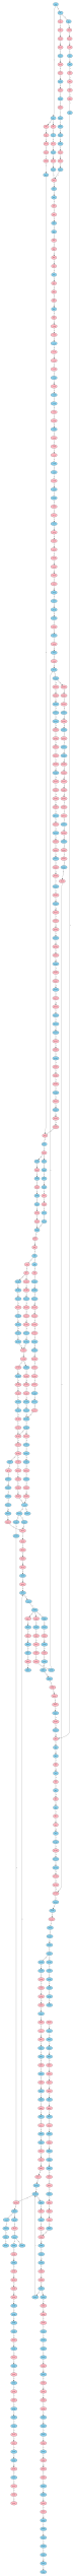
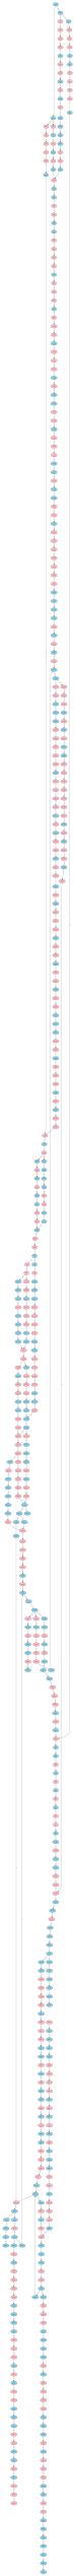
  strict digraph {
    fontname="Roboto Mono"
    node [fillcolor=lightpink fontname="Roboto Mono" style=filled]
    edge [arrowhead=normal fontname="Roboto Mono"]
    S0 [fillcolor=skyblue]
    S1 [fillcolor=skyblue]
    S2 [fillcolor=skyblue]
    S3
    S4
    S5
    S6 [fillcolor=skyblue]
    S7 [fillcolor=skyblue]
    S8
    S9
    S10
    S11
    S12
    S13
    S14
    S15 [fillcolor=skyblue]
    S16
    S17
    S18
    S19
    S20
    S21 [fillcolor=skyblue]
    S22 [fillcolor=skyblue]
    S23 [fillcolor=skyblue]
    S24 [fillcolor=skyblue]
    S25
    S26 [fillcolor=skyblue]
    S27
    S28
    S29
    S30
    S31 [fillcolor=skyblue]
    S32 [fillcolor=skyblue]
    S33 [fillcolor=skyblue]
    S34
    S35 [fillcolor=skyblue]
    S36
    S37
    S38
    S39
    S40 [fillcolor=skyblue]
    S41 [fillcolor=skyblue]
    S42 [fillcolor=skyblue]
    S43
    S44
    S45
    S46 [fillcolor=skyblue]
    S47
    S48 [fillcolor=skyblue]
    S49 [fillcolor=skyblue]
    S50 [fillcolor=skyblue]
    S51 [fillcolor=skyblue]
    S52 [fillcolor=skyblue]
    S53
    S54 [fillcolor=skyblue]
    S55
    S56 [fillcolor=skyblue]
    S57 [fillcolor=skyblue]
    S58 [fillcolor=skyblue]
    S59
    S60 [fillcolor=skyblue]
    S61
    S62 [fillcolor=skyblue]
    S63 [fillcolor=skyblue]
    S64
    S65 [fillcolor=skyblue]
    S66
    S67 [fillcolor=skyblue]
    S68
    S69
    S70
    S71 [fillcolor=skyblue]
    S72
    S73 [fillcolor=skyblue]
    S74
    S75
    S76 [fillcolor=skyblue]
    S77
    S78
    S79 [fillcolor=skyblue]
    S80 [fillcolor=skyblue]
    S81 [fillcolor=skyblue]
    S82 [fillcolor=skyblue]
    S83
    S84
    S85
    S86
    S87
    S88 [fillcolor=skyblue]
    S89
    S90 [fillcolor=skyblue]
    S91
    S92 [fillcolor=skyblue]
    S93
    S94 [fillcolor=skyblue]
    S95
    S96
    S97
    S98
    S99 [fillcolor=skyblue]
    S100
    S101
    S102 [fillcolor=skyblue]
    S103 [fillcolor=skyblue]
    S104 [fillcolor=skyblue]
    S105
    S106
    S107 [fillcolor=skyblue]
    S108 [fillcolor=skyblue]
    S109
    S110 [fillcolor=skyblue]
    S111 [fillcolor=skyblue]
    S112 [fillcolor=skyblue]
    S113 [fillcolor=skyblue]
    S114 [fillcolor=skyblue]
    S115
    S116
    S117
    S118
    S119 [fillcolor=skyblue]
    S120
    S121
    S122 [fillcolor=skyblue]
    S123
    S124
    S125
    S126
    S127 [fillcolor=skyblue]
    S128
    S129
    S130 [fillcolor=skyblue]
    S131 [fillcolor=skyblue]
    S132 [fillcolor=skyblue]
    S133
    S134
    S135
    S136 [fillcolor=skyblue]
    S137 [fillcolor=skyblue]
    S138 [fillcolor=skyblue]
    S139 [fillcolor=skyblue]
    S140 [fillcolor=skyblue]
    S141
    S142 [fillcolor=skyblue]
    S143 [fillcolor=skyblue]
    S144 [fillcolor=skyblue]
    S145
    S146
    S147
    S148
    S149 [fillcolor=skyblue]
    S150
    S151
    S152 [fillcolor=skyblue]
    S153
    S154
    S155 [fillcolor=skyblue]
    S156
    S157 [fillcolor=skyblue]
    S158 [fillcolor=skyblue]
    S159
    S160
    S161
    S162 [fillcolor=skyblue]
    S163
    S164
    S165
    S166 [fillcolor=skyblue]
    S167 [fillcolor=skyblue]
    S168
    S169 [fillcolor=skyblue]
    S170 [fillcolor=skyblue]
    S171 [fillcolor=skyblue]
    S172 [fillcolor=skyblue]
    S173 [fillcolor=skyblue]
    S174
    S175 [fillcolor=skyblue]
    S176 [fillcolor=skyblue]
    S177
    S178 [fillcolor=skyblue]
    S179 [fillcolor=skyblue]
    S180 [fillcolor=skyblue]
    S181 [fillcolor=skyblue]
    S182
    S183
    S184 [fillcolor=skyblue]
    S185 [fillcolor=skyblue]
    S186 [fillcolor=skyblue]
    S187
    S188
    S189 [fillcolor=skyblue]
    S190
    S191
    S192
    S193
    S194 [fillcolor=skyblue]
    S195 [fillcolor=skyblue]
    S196 [fillcolor=skyblue]
    S197
    S198
    S199 [fillcolor=skyblue]
    S200 [fillcolor=skyblue]
    S201 [fillcolor=skyblue]
    S202
    S203 [fillcolor=skyblue]
    S205
    S206 [fillcolor=skyblue]
    S207 [fillcolor=skyblue]
    S208
    S209
    S211
    S212
    S213
    S214
    S215
    S216 [fillcolor=skyblue]
    S210
    S217 [fillcolor=skyblue]
    S218 [fillcolor=skyblue]
    S219 [fillcolor=skyblue]
    S220
    S221
    S222 [fillcolor=skyblue]
    S223
    S224
    S225 [fillcolor=skyblue]
    S226
    S227 [fillcolor=skyblue]
    S228 [fillcolor=skyblue]
    S229
    S230
    S231 [fillcolor=skyblue]
    S232
    S233 [fillcolor=skyblue]
    S234 [fillcolor=skyblue]
    S235
    S236 [fillcolor=skyblue]
    S237 [fillcolor=skyblue]
    S238
    S239
    S240
    S241 [fillcolor=skyblue]
    S242 [fillcolor=skyblue]
    S243 [fillcolor=skyblue]
    S244 [fillcolor=skyblue]
    S245
    S246
    S247 [fillcolor=skyblue]
    S248 [fillcolor=skyblue]
    S249
    S250
    S251
    S252
    S253
    S254 [fillcolor=skyblue]
    S255 [fillcolor=skyblue]
    S256
    S257
    S258
    S259
    S260 [fillcolor=skyblue]
    S261 [fillcolor=skyblue]
    S262 [fillcolor=skyblue]
    S263
    S264 [fillcolor=skyblue]
    S265
    S266
    S267 [fillcolor=skyblue]
    S268
    S269 [fillcolor=skyblue]
    S270 [fillcolor=skyblue]
    S271 [fillcolor=skyblue]
    S272 [fillcolor=skyblue]
    S273 [fillcolor=skyblue]
    S274
    S275 [fillcolor=skyblue]
    S276
    S277
    S278
    S279 [fillcolor=skyblue]
    S280 [fillcolor=skyblue]
    S281 [fillcolor=skyblue]
    S282 [fillcolor=skyblue]
    S283 [fillcolor=skyblue]
    S284 [fillcolor=skyblue]
    S285
    S286
    S287 [fillcolor=skyblue]
    S288 [fillcolor=skyblue]
    S293 [fillcolor=skyblue]
    S289 [fillcolor=skyblue]
    S290
    S291 [fillcolor=skyblue]
    S292 [fillcolor=skyblue]
    S294
    S295 [fillcolor=skyblue]
    S296
    S297 [fillcolor=skyblue]
    S298
    S299
    S300 [fillcolor=skyblue]
    S301 [fillcolor=skyblue]
    S302 [fillcolor=skyblue]
    S303 [fillcolor=skyblue]
    S304
    S305 [fillcolor=skyblue]
    S306
    S307
    S308 [fillcolor=skyblue]
    S309
    S310
    S311
    S312
    S313 [fillcolor=skyblue]
    S314 [fillcolor=skyblue]
    S315 [fillcolor=skyblue]
    S316 [fillcolor=skyblue]
    S317
    S318 [fillcolor=skyblue]
    S319
    S320 [fillcolor=skyblue]
    S321
    S322
    S323
    S324
    S325 [fillcolor=skyblue]
    S326 [fillcolor=skyblue]
    S327
    S328
    S329 [fillcolor=skyblue]
    S330 [fillcolor=skyblue]
    S331
    S332
    S333 [fillcolor=skyblue]
    S334
    S335
    S336
    S337 [fillcolor=skyblue]
    S338
    S339
    S340 [fillcolor=skyblue]
    S341
    S342
    S343 [fillcolor=skyblue]
    S344
    S345
    S346 [fillcolor=skyblue]
    S347
    S348 [fillcolor=skyblue]
    S349 [fillcolor=skyblue]
    S350
    S351 [fillcolor=skyblue]
    S352 [fillcolor=skyblue]
    S353 [fillcolor=skyblue]
    S354 [fillcolor=skyblue]
    S355 [fillcolor=skyblue]
    S356 [fillcolor=skyblue]
    S357
    S358 [fillcolor=skyblue]
    S359 [fillcolor=skyblue]
    S360
    S361 [fillcolor=skyblue]
    S362 [fillcolor=skyblue]
    S363
    S364
    S365 [fillcolor=skyblue]
    S366
    S367
    S368 [fillcolor=skyblue]
    S369
    S370
    S371
-   S372 [fillcolor=skyblue]
+   S372
    S373 [fillcolor=skyblue]
    S374
    S375 [fillcolor=skyblue]
    S376
    S377
    S378 [fillcolor=skyblue]
    S379
    S380 [fillcolor=skyblue]
    S381 [fillcolor=skyblue]
    S382 [fillcolor=skyblue]
    S383
    S384
    S385
    S386
    S387
    S388
    S389 [fillcolor=skyblue]
    S390
    S391 [fillcolor=skyblue]
    S392 [fillcolor=skyblue]
    S393 [fillcolor=skyblue]
    S394
    S395
    S396
    S397 [fillcolor=skyblue]
    S398 [fillcolor=skyblue]
    S399
    S400
    S401
    S402
    S403
    S404
    S405 [fillcolor=skyblue]
    S406
    S407
    S408
    S409 [fillcolor=skyblue]
    S410
    S411 [fillcolor=skyblue]
    S412
    S413 [fillcolor=skyblue]
    S414 [fillcolor=skyblue]
    S415
    S416 [fillcolor=skyblue]
    S417
    S418 [fillcolor=skyblue]
    S419 [fillcolor=skyblue]
    S420
    S421
    S422 [fillcolor=skyblue]
    S423
    S424 [fillcolor=skyblue]
    S425 [fillcolor=skyblue]
    S426 [fillcolor=skyblue]
    S427
    S428
    S429 [fillcolor=skyblue]
    S430
    S431 [fillcolor=skyblue]
    S432
    S433
    S434 [fillcolor=skyblue]
    S435
    S436 [fillcolor=skyblue]
    S437 [fillcolor=skyblue]
    S438
    S439
    S440
    S441
    S442
    S443 [fillcolor=skyblue]
    S444
    S445
    S446
    S447
    S448
    S449 [fillcolor=skyblue]
    S450 [fillcolor=skyblue]
    S451
    S452 [fillcolor=skyblue]
    S453
    S454 [fillcolor=skyblue]
    S455
    S456
    S457 [fillcolor=skyblue]
    S458 [fillcolor=skyblue]
    S459
    S460
    S461
    S462
    S463 [fillcolor=skyblue]
    S464
    S465
    S466 [fillcolor=skyblue]
    S467
    S468 [fillcolor=skyblue]
    S469 [fillcolor=skyblue]
    S470
    S471
    S472
    S473
    S474 [fillcolor=skyblue]
    S475 [fillcolor=skyblue]
    S476 [fillcolor=skyblue]
    S477 [fillcolor=skyblue]
    S478 [fillcolor=skyblue]
    S479 [fillcolor=skyblue]
    S480 [fillcolor=skyblue]
    S481
    S482 [fillcolor=skyblue]
    S483
    S484 [fillcolor=skyblue]
    S485 [fillcolor=skyblue]
    S486 [fillcolor=skyblue]
    S487
    S488
    S489
    S490 [fillcolor=skyblue]
    S491
    S492 [fillcolor=skyblue]
    S493
    S494
    S0 -> S1 [label=T]
    S0 -> S2 [arrowhead=odot label=C]
    S1 -> S3 [label=T]
    S1 -> S4 [label=C]
    S2 -> S5 [arrowhead=odot label=G]
    S2 -> S6 [arrowhead=odot label=C]
    S3 -> S7 [arrowhead=odot label=G]
    S4 -> S8 [label=A]
    S5 -> S9 [arrowhead=odot label=A]
    S6 -> S10 [label=T]
    S7 -> S11 [arrowhead=odot label=G]
    S8 -> S12 [label=T]
    S9 -> S13 [label=C]
    S10 -> S14 [label=T]
    S11 -> S15 [label=T]
    S12 -> S16 [arrowhead=odot label=G]
    S13 -> S17 [label=T]
    S14 -> S18 [label=C]
    S15 -> S19 [label=A]
    S16 -> S20 [arrowhead=odot label=T]
    S17 -> S21 [arrowhead=odot label=C]
    S18 -> S22 [arrowhead=odot label=C]
    S19 -> S23 [label=C]
    S20 -> S24 [label=A]
    S21 -> S25 [label=G]
    S22 -> S26 [label=T]
    S23 -> S27 [arrowhead=odot label=T]
    S24 -> S28 [label=C]
    S25 -> S29 [arrowhead=odot label=G]
    S26 -> S30 [arrowhead=odot label=C]
    S27 -> S31 [label=T]
    S28 -> S32 [arrowhead=odot label=C]
    S29 -> S33 [label=T]
    S30 -> S34 [arrowhead=odot label=A]
    S31 -> S35 [label=T]
    S32 -> S36 [arrowhead=odot label=C]
    S33 -> S37 [label=G]
    S34 -> S38 [arrowhead=odot label=T]
    S35 -> S39 [arrowhead=odot label=C]
    S36 -> S40 [label=G]
    S36 -> S41 [label=C]
    S37 -> S42 [arrowhead=odot label=T]
    S38 -> S43 [arrowhead=odot label=G]
    S39 -> S44 [arrowhead=odot label=C]
    S40 -> S45 [label=C]
    S41 -> S46 [arrowhead=odot label=C]
    S42 -> S47 [arrowhead=odot label=G]
    S43 -> S48 [arrowhead=odot label=T]
    S44 -> S49 [label=T]
    S45 -> S50 [label=A]
    S46 -> S51 [arrowhead=odot label=A]
    S47 -> S52 [arrowhead=odot label=T]
    S48 -> S53 [label=A]
    S49 -> S54 [arrowhead=odot label=C]
    S50 -> S55 [arrowhead=odot label=C]
    S51 -> S56 [label=C]
    S52 -> S57 [arrowhead=odot label=T]
    S53 -> S58 [label=T]
    S54 -> S59 [arrowhead=odot label=T]
    S55 -> S60 [label=A]
    S56 -> S61 [arrowhead=odot label=A]
    S57 -> S62 [label=G]
    S58 -> S63 [label=C]
    S59 -> S64 [arrowhead=odot label=A]
    S60 -> S65 [arrowhead=odot label=C]
    S61 -> S66 [label=C]
    S62 -> S67 [label=G]
    S63 -> S68 [arrowhead=odot label=T]
    S64 -> S69 [label=T]
    S65 -> S70 [label=C]
    S66 -> S71 [arrowhead=odot label=C]
    S67 -> S72 [label=T]
    S68 -> S73 [label=A]
    S69 -> S74 [label=C]
    S70 -> S75 [label=T]
    S71 -> S76 [arrowhead=odot label=T]
    S72 -> S77 [label=A]
    S73 -> S78 [arrowhead=odot label=G]
    S74 -> S79 [arrowhead=odot label=A]
    S75 -> S80 [label=C]
    S76 -> S80 [arrowhead=odot label=C]
    S77 -> S81 [label=C]
    S78 -> S82 [arrowhead=odot label=T]
    S79 -> S83 [label=A]
    S80 -> S84 [arrowhead=odot label=C]
    S81 -> S27 [label=T]
    S82 -> S85 [label=G]
    S83 -> S86 [arrowhead=odot label=G]
    S84 -> S87 [label=A]
    S85 -> S88 [label=A]
    S86 -> S89 [arrowhead=odot label=A]
    S87 -> S90 [arrowhead=odot label=C]
    S88 -> S91 [arrowhead=odot label=T]
    S89 -> S92 [label=C]
    S90 -> S93 [arrowhead=odot label=C]
    S90 -> S94 [arrowhead=odot label=T]
    S91 -> S95 [label=T]
    S92 -> S96 [arrowhead=odot label=G]
    S93 -> S97 [arrowhead=odot label=G]
    S94 -> S98 [arrowhead=odot label=C]
    S95 -> S99 [label=C]
    S96 -> S100 [label=G]
    S97 -> S101 [label=T]
    S97 -> S102 [label=A]
    S98 -> S103 [arrowhead=odot label=T]
    S99 -> S104 [arrowhead=odot label=T]
    S100 -> S105 [label=A]
    S101 -> S106 [label=T]
    S102 -> S107 [label=T]
    S103 -> S108 [label=T]
    S104 -> S109 [arrowhead=odot label=T]
    S105 -> S110 [label=G]
    S106 -> S111 [label=A]
    S107 -> S112 [label=A]
    S108 -> S113 [arrowhead=odot label=A]
    S109 -> S114 [label=C]
    S110 -> S115 [arrowhead=odot label=G]
    S111 -> S116 [arrowhead=odot label=A]
    S112 -> S117 [arrowhead=odot label=A]
    S113 -> S118 [label=G]
    S114 -> S119 [label=T]
    S115 -> S120 [label=A]
    S116 -> S121 [arrowhead=odot label=G]
    S117 -> S122 [arrowhead=odot label=G]
    S118 -> S123 [label=A]
    S119 -> S124 [label=A]
    S120 -> S125 [arrowhead=odot label=C]
    S121 -> S126 [label=T]
    S122 -> S127 [label=T]
    S123 -> S128 [arrowhead=odot label=C]
    S124 -> S129 [arrowhead=odot label=A]
    S125 -> S130 [arrowhead=odot label=C]
    S126 -> S131 [arrowhead=odot label=G]
    S127 -> S132 [label=G]
    S128 -> S133 [arrowhead=odot label=G]
    S129 -> S134 [arrowhead=odot label=G]
    S130 -> S135 [label=C]
    S131 -> S136 [label=G]
    S132 -> S137 [label=G]
    S133 -> S138 [arrowhead=odot label=G]
    S134 -> S139 [arrowhead=odot label=G]
    S135 -> S140 [label=C]
    S136 -> S141 [label=T]
    S137 -> S141 [label=T]
    S138 -> S142 [label=G]
    S139 -> S143 [label=T]
    S140 -> S144 [arrowhead=odot label=T]
    S141 -> S145 [label=A]
    S142 -> S146 [label=A]
    S143 -> S147 [label=T]
    S144 -> S148 [arrowhead=odot label=C]
    S145 -> S149 [label=C]
    S145 -> S150 [arrowhead=odot label=T]
    S146 -> S151 [arrowhead=odot label=C]
    S147 -> S152 [arrowhead=odot label=T]
    S148 -> S153 [arrowhead=odot label=C]
    S149 -> S154 [arrowhead=odot label=T]
    S150 -> S155 [label=T]
    S151 -> S156 [arrowhead=odot label=T]
    S152 -> S157 [arrowhead=odot label=C]
    S153 -> S158 [label=G]
    S154 -> S159 [label=A]
    S155 -> S160 [label=A]
    S156 -> S161 [arrowhead=odot label=A]
    S157 -> S162 [label=T]
    S158 -> S163 [arrowhead=odot label=G]
    S159 -> S164 [arrowhead=odot label=G]
    S160 -> S165 [label=G]
    S161 -> S166 [arrowhead=odot label=G]
    S162 -> S167 [arrowhead=odot label=C]
    S163 -> S168 [arrowhead=odot label=T]
    S164 -> S169 [label=T]
    S165 -> S170 [arrowhead=odot label=T]
    S166 -> S171 [label=T]
    S167 -> S172 [arrowhead=odot label=C]
    S167 -> S173 [arrowhead=odot label=A]
    S168 -> S174 [label=T]
    S169 -> S175 [label=G]
    S170 -> S176 [label=G]
    S171 -> S177 [arrowhead=odot label=G]
    S172 -> S178 [label=C]
    S173 -> S179 [arrowhead=odot label=C]
    S174 -> S180 [arrowhead=odot label=C]
    S175 -> S181 [label=G]
    S176 -> S182 [arrowhead=odot label=G]
    S177 -> S181 [label=G]
    S178 -> S183 [arrowhead=odot label=C]
    S179 -> S184 [arrowhead=odot label=C]
    S180 -> S185 [arrowhead=odot label=C]
    S181 -> S186 [arrowhead=odot label=T]
    S182 -> S187 [arrowhead=odot label=T]
    S183 -> S188 [arrowhead=odot label=C]
    S184 -> S189 [label=C]
    S185 -> S190 [arrowhead=odot label=A]
    S186 -> S191 [label=T]
    S186 -> S192 [arrowhead=odot label=C]
    S187 -> S192 [label=C]
    S188 -> S193 [label=T]
    S189 -> S194 [arrowhead=odot label=C]
    S190 -> S195 [label=G]
    S191 -> S196 [arrowhead=odot label=G]
    S192 -> S197 [label=G]
    S193 -> S198 [label=A]
    S194 -> S199 [label=G]
    S195 -> S200 [arrowhead=odot label=T]
    S196 -> S201 [arrowhead=odot label=T]
    S197 -> S202 [arrowhead=odot label=T]
    S198 -> S203 [label=C]
    S200 -> S205 [arrowhead=odot label=A]
    S201 -> S206 [label=C]
    S202 -> S207 [arrowhead=odot label=T]
    S202 -> S208 [arrowhead=odot label=C]
    S203 -> S209 [label=A]
    S205 -> S211 [arrowhead=odot label=G]
    S206 -> S212 [arrowhead=odot label=C]
    S207 -> S213 [arrowhead=odot label=C]
    S208 -> S214 [arrowhead=odot label=C]
    S209 -> S215 [arrowhead=odot label=G]
    S211 -> S217 [label=T]
    S212 -> S218 [arrowhead=odot label=T]
    S213 -> S219 [arrowhead=odot label=T]
    S214 -> S220 [label=T]
    S215 -> S221 [label=A]
    S216 -> S222 [arrowhead=odot label=G]
    S210 -> S216 [label=G]
    S217 -> S223 [label=C]
    S218 -> S224 [arrowhead=odot label=A]
    S219 -> S225 [label=A]
    S220 -> S226 [arrowhead=odot label=A]
    S221 -> S227 [label=T]
    S222 -> S228 [label=T]
    S223 -> S229 [label=G]
    S224 -> S230 [label=C]
    S225 -> S231 [arrowhead=odot label=C]
    S226 -> S232 [label=C]
    S227 -> S233 [arrowhead=odot label=C]
    S228 -> S234 [label=C]
    S229 -> S235 [label=T]
    S230 -> S236 [label=T]
    S231 -> S237 [arrowhead=odot label=T]
    S232 -> S236 [arrowhead=odot label=T]
    S233 -> S238 [arrowhead=odot label=G]
    S234 -> S239 [arrowhead=odot label=G]
    S235 -> S240 [arrowhead=odot label=A]
    S236 -> S241 [arrowhead=odot label=G]
    S236 -> S242 [arrowhead=odot label=C]
    S237 -> S243 [label=G]
    S238 -> S244 [arrowhead=odot label=T]
    S239 -> S245 [label=C]
    S240 -> S246 [label=A]
    S241 -> S247 [arrowhead=odot label=A]
    S241 -> S248 [arrowhead=odot label=C]
    S243 -> S249 [label=A]
    S244 -> S250 [arrowhead=odot label=G]
    S245 -> S251 [label=G]
    S246 -> S252 [label=A]
    S247 -> S253 [label=T]
    S248 -> S254 [arrowhead=odot label=T]
    S249 -> S253 [arrowhead=odot label=T]
    S250 -> S255 [label=A]
    S251 -> S256 [label=A]
    S252 -> S257 [arrowhead=odot label=A]
    S253 -> S258 [label=C]
    S254 -> S259 [arrowhead=odot label=C]
    S255 -> S260 [label=C]
    S256 -> S261 [label=C]
    S257 -> S262 [label=C]
    S258 -> S263 [arrowhead=odot label=C]
    S259 -> S264 [label=C]
    S260 -> S265 [arrowhead=odot label=C]
    S261 -> S266 [label=C]
    S262 -> S267 [arrowhead=odot label=C]
    S263 -> S268 [label=A]
    S264 -> S269 [arrowhead=odot label=T]
    S264 -> S270 [label=A]
    S265 -> S271 [label=A]
    S266 -> S272 [label=C]
    S267 -> S273 [label=C]
    S268 -> S274 [label=A]
    S269 -> S275 [arrowhead=odot label=T]
    S270 -> S276 [arrowhead=odot label=A]
    S271 -> S277 [arrowhead=odot label=C]
    S272 -> S278 [arrowhead=odot label=C]
    S273 -> S279 [label=G]
    S274 -> S280 [label=G]
    S275 -> S281 [arrowhead=odot label=G]
    S276 -> S282 [arrowhead=odot label=G]
    S277 -> S283 [arrowhead=odot label=G]
    S278 -> S284 [label=G]
    S279 -> S285 [arrowhead=odot label=T]
    S280 -> S286 [label=G]
    S281 -> S287 [arrowhead=odot label=C]
    S282 -> S288 [arrowhead=odot label=G]
    S282 -> S293 [arrowhead=odot label=A]
    S283 -> S289 [label=T]
    S284 -> S290 [arrowhead=odot label=T]
    S285 -> S291 [label=G]
    S286 -> S292 [label=G]
    S288 -> S292 [label=G]
    S293 -> S298 [arrowhead=odot label=A]
    S289 -> S294 [arrowhead=odot label=A]
    S290 -> S295 [label=A]
    S291 -> S296 [arrowhead=odot label=T]
    S292 -> S297 [label=G]
    S294 -> S299 [label=C]
    S295 -> S300 [arrowhead=odot label=C]
    S296 -> S301 [label=C]
    S297 -> S302 [arrowhead=odot label=T]
    S298 -> S303 [label=C]
    S299 -> S304 [label=T]
    S300 -> S305 [label=C]
    S301 -> S306 [arrowhead=odot label=A]
    S302 -> S307 [label=A]
    S302 -> S308 [arrowhead=odot label=G]
    S302 -> S309 [label=C]
    S303 -> S310 [arrowhead=odot label=A]
    S304 -> S311 [label=C]
    S305 -> S312 [arrowhead=odot label=C]
    S306 -> S313 [label=C]
    S307 -> S314 [label=G]
    S308 -> S315 [arrowhead=odot label=G]
    S309 -> S316 [arrowhead=odot label=G]
    S310 -> S317 [label=G]
    S311 -> S318 [label=C]
    S312 -> S319 [arrowhead=odot label=C]
    S313 -> S320 [arrowhead=odot label=T]
    S314 -> S321 [arrowhead=odot label=T]
    S315 -> S322 [arrowhead=odot label=T]
    S316 -> S323 [arrowhead=odot label=T]
    S317 -> S324 [label=T]
    S318 -> S325 [label=T]
    S319 -> S326 [arrowhead=odot label=T]
    S320 -> S327 [arrowhead=odot label=G]
    S320 -> S328 [label=C]
    S321 -> S329 [label=G]
    S322 -> S330 [label=G]
    S323 -> S331 [arrowhead=odot label=G]
    S324 -> S332 [label=G]
    S325 -> S259 [arrowhead=odot label=C]
    S325 -> S333 [label=T]
    S326 -> S334 [label=T]
    S327 -> S335 [label=G]
    S328 -> S336 [label=G]
    S329 -> S337 [arrowhead=odot label=C]
    S330 -> S338 [label=A]
    S331 -> S339 [arrowhead=odot label=T]
    S332 -> S340 [label=C]
    S333 -> S341 [label=C]
    S334 -> S342 [label=C]
    S335 -> S343 [label=T]
    S336 -> S344 [arrowhead=odot label=T]
    S337 -> S345 [arrowhead=odot label=C]
    S338 -> S346 [arrowhead=odot label=C]
    S339 -> S347 [arrowhead=odot label=C]
    S340 -> S348 [arrowhead=odot label=A]
    S341 -> S349 [label=C]
    S342 -> S350 [label=C]
    S343 -> S351 [arrowhead=odot label=A]
    S344 -> S352 [arrowhead=odot label=G]
    S345 -> S353 [label=A]
    S346 -> S354 [arrowhead=odot label=A]
    S347 -> S355 [arrowhead=odot label=A]
    S348 -> S356 [label=C]
    S349 -> S357 [arrowhead=odot label=G]
    S350 -> S358 [arrowhead=odot label=G]
    S351 -> S359 [arrowhead=odot label=C]
    S352 -> S360 [label=T]
    S354 -> S361 [label=C]
    S355 -> S313 [arrowhead=odot label=C]
    S356 -> S362 [arrowhead=odot label=C]
    S357 -> S363 [arrowhead=odot label=G]
    S358 -> S363 [label=G]
    S359 -> S364 [label=C]
    S360 -> S365 [label=A]
    S361 -> S366 [arrowhead=odot label=T]
    S362 -> S367 [arrowhead=odot label=G]
    S363 -> S368 [label=G]
    S364 -> S369 [arrowhead=odot label=T]
    S365 -> S370 [arrowhead=odot label=T]
    S366 -> S371 [label=C]
    S367 -> S372 [label=A]
    S368 -> S373 [arrowhead=odot label=T]
    S369 -> S374 [label=C]
    S370 -> S375 [arrowhead=odot label=T]
    S371 -> S376 [arrowhead=odot label=A]
    S372 -> S377 [arrowhead=odot label=A]
    S373 -> S378 [label=A]
    S374 -> S379 [arrowhead=odot label=T]
    S375 -> S380 [label=T]
    S376 -> S381 [label=T]
    S377 -> S382 [label=C]
    S378 -> S383 [label=C]
    S379 -> S384 [arrowhead=odot label=T]
    S380 -> S385 [label=G]
    S381 -> S386 [arrowhead=odot label=G]
    S382 -> S387 [arrowhead=odot label=G]
    S383 -> S388 [label=T]
    S384 -> S389 [label=G]
    S385 -> S390 [label=G]
    S386 -> S391 [label=T]
    S387 -> S392 [label=C]
    S388 -> S393 [label=C]
    S389 -> S394 [arrowhead=odot label=G]
    S390 -> S395 [label=T]
    S391 -> S53 [label=A]
    S392 -> S396 [arrowhead=odot label=A]
    S393 -> S397 [label=C]
    S393 -> S398 [label=T]
    S394 -> S399 [arrowhead=odot label=T]
    S395 -> S400 [label=G]
    S396 -> S401 [arrowhead=odot label=A]
    S397 -> S325 [label=T]
    S398 -> S402 [label=T]
    S399 -> S403 [arrowhead=odot label=G]
    S400 -> S404 [label=G]
    S401 -> S405 [arrowhead=odot label=A]
    S402 -> S406 [label=A]
    S403 -> S407 [label=T]
    S404 -> S408 [arrowhead=odot label=T]
    S405 -> S409 [label=C]
    S406 -> S410 [arrowhead=odot label=C]
    S407 -> S411 [arrowhead=odot label=A]
    S408 -> S412 [arrowhead=odot label=C]
    S409 -> S413 [arrowhead=odot label=A]
    S410 -> S414 [arrowhead=odot label=T]
    S411 -> S415 [label=T]
    S412 -> S416 [arrowhead=odot label=C]
    S413 -> S417 [arrowhead=odot label=G]
    S414 -> S418 [arrowhead=odot label=T]
    S415 -> S419 [arrowhead=odot label=A]
    S416 -> S420 [label=T]
    S417 -> S421 [label=T]
    S418 -> S422 [arrowhead=odot label=A]
    S419 -> S423 [label=T]
    S420 -> S424 [label=T]
    S421 -> S425 [arrowhead=odot label=A]
    S422 -> S426 [arrowhead=odot label=C]
    S423 -> S427 [arrowhead=odot label=T]
    S424 -> S428 [arrowhead=odot label=C]
    S425 -> S429 [label=A]
    S426 -> S430 [label=G]
    S427 -> S431 [label=T]
    S428 -> S432 [arrowhead=odot label=T]
    S429 -> S433 [label=A]
    S430 -> S434 [label=A]
    S431 -> S435 [arrowhead=odot label=A]
    S432 -> S436 [arrowhead=odot label=A]
    S433 -> S437 [arrowhead=odot label=G]
    S434 -> S438 [arrowhead=odot label=C]
    S435 -> S439 [label=T]
    S436 -> S440 [label=A]
    S437 -> S441 [arrowhead=odot label=A]
    S438 -> S442 [label=A]
    S439 -> S443 [arrowhead=odot label=T]
    S440 -> S134 [label=G]
    S441 -> S444 [arrowhead=odot label=G]
    S442 -> S445 [label=G]
    S443 -> S446 [arrowhead=odot label=T]
    S444 -> S447 [arrowhead=odot label=G]
    S445 -> S448 [arrowhead=odot label=T]
    S446 -> S449 [label=C]
    S448 -> S450 [label=G]
    S449 -> S451 [label=C]
    S450 -> S452 [label=C]
    S451 -> S453 [arrowhead=odot label=T]
    S452 -> S454 [arrowhead=odot label=T]
    S453 -> S455 [label=G]
    S454 -> S456 [label=C]
    S455 -> S457 [label=T]
    S456 -> S458 [arrowhead=odot label=C]
    S457 -> S459 [label=C]
    S458 -> S460 [label=G]
    S459 -> S461 [label=T]
    S460 -> S462 [label=A]
    S461 -> S463 [label=A]
    S462 -> S464 [arrowhead=odot label=C]
    S463 -> S465 [arrowhead=odot label=A]
    S464 -> S466 [arrowhead=odot label=C]
    S465 -> S467 [arrowhead=odot label=C]
    S466 -> S468 [label=G]
    S467 -> S469 [label=C]
    S468 -> S470 [label=C]
    S469 -> S471 [arrowhead=odot label=A]
    S470 -> S472 [arrowhead=odot label=A]
    S471 -> S473 [label=G]
    S472 -> S474 [label=A]
    S473 -> S475 [label=T]
    S474 -> S476 [arrowhead=odot label=C]
    S475 -> S477 [arrowhead=odot label=C]
    S476 -> S478 [label=C]
    S477 -> S479 [label=C]
    S478 -> S480 [arrowhead=odot label=T]
    S479 -> S481 [arrowhead=odot label=T]
    S480 -> S482 [arrowhead=odot label=G]
    S481 -> S483 [label=T]
    S482 -> S484 [label=T]
    S483 -> S485 [arrowhead=odot label=C]
    S484 -> S486 [label=A]
    S485 -> S487 [arrowhead=odot label=A]
    S487 -> S488 [label=T]
    S488 -> S489 [arrowhead=odot label=C]
    S489 -> S490 [arrowhead=odot label=A]
    S490 -> S491 [arrowhead=odot label=T]
    S491 -> S492 [label=G]
    S492 -> S493 [label=T]
    S493 -> S494 [label=A]
    S494 -> S28 [arrowhead=odot label=C]
  }
